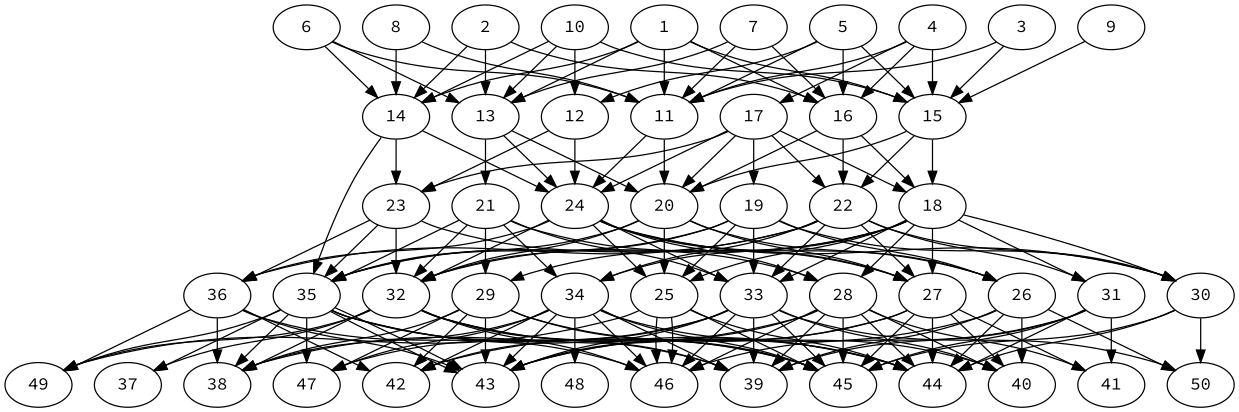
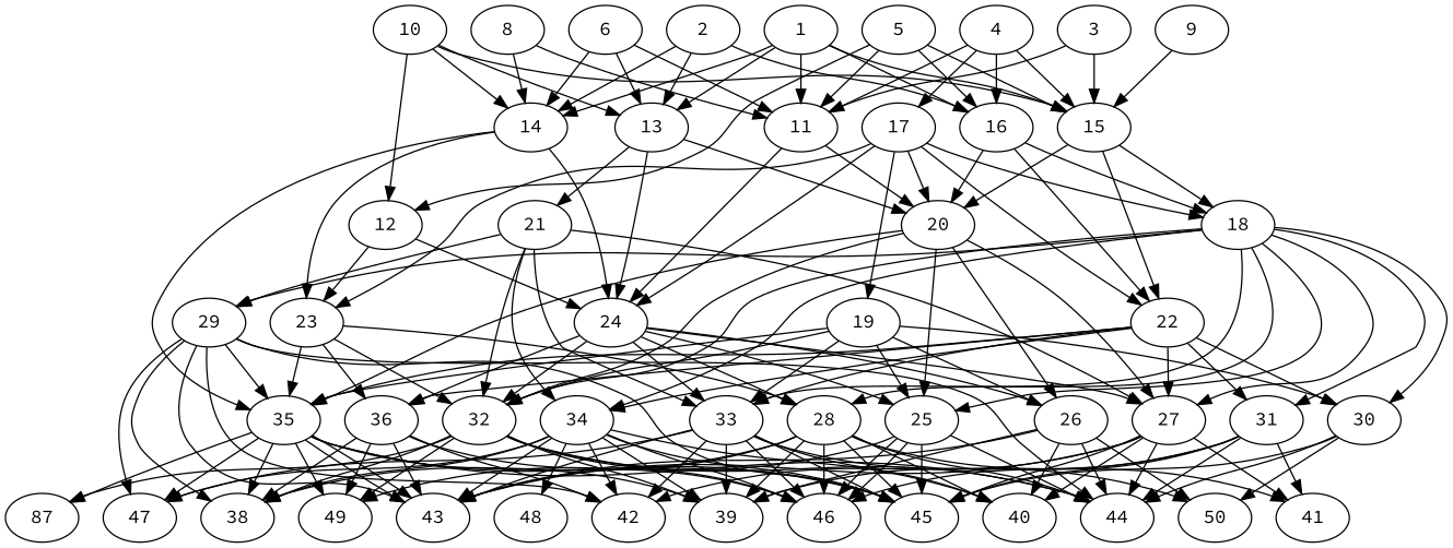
  digraph {
    fontname="Source Code Pro"
    node [alpha=0.03 fontname="Source Code Pro"]
    edge [fontname="Source Code Pro"]
    1 [expect_size=4840316070464906240]
    11 [alpha=0.01 expect_size=23875749016225448]
    13 [expect_size=188167484743696128]
    14 [alpha=0.11 expect_size=6671276291831854080]
    15 [alpha=0.12 expect_size=548017810627928768]
    16 [alpha=0.19 expect_size=10146396154295764992]
    20 [alpha=0.12 expect_size=142651816846253888]
    24 [alpha=0.14 expect_size=596318356192815232]
    21 [alpha=0.07 expect_size=2701749643156778496]
    23 [alpha=0.07 expect_size=1622118605467549952]
    35 [alpha=0.11 expect_size=4861722539613580288]
    18 [alpha=0.08 expect_size=450915939743956992000]
    22 [alpha=0.06 expect_size=94880645937345040]
    25 [alpha=0.17 expect_size=53378362898878216]
    27 [alpha=0.19 expect_size=1137041195821835648]
    32 [alpha=0.20 expect_size=1122999689947725692928]
    26 [alpha=0.01 expect_size=1474872156058747392]
    30 [alpha=0.16 expect_size=1375653542255183003648]
    28 [alpha=0.06 expect_size=137014438076827472]
    33 [alpha=0.01 expect_size=9222103392425655402496]
    36 [alpha=0.12 expect_size=9805400797008422]
    29 [alpha=0.08 expect_size=1108834479947907072000]
    34 [alpha=0.13 expect_size=1975345120991577636864]
    31 [alpha=0.01 expect_size=159606176490490016]
    2 [alpha=0.02 expect_size=11996080683956473856]
    3 [expect_size=14049361372225709539328]
    4 [alpha=0.09 expect_size=130947115846134320]
    17 [alpha=0.05 expect_size=4398218782069906997248]
    19 [expect_size=5359643032896429056]
    5 [alpha=0.19 expect_size=686877638794613358592]
    12 [alpha=0.12 expect_size=16124662994975896]
    6 [alpha=0.01 expect_size=770748471137263419392]
-   7 [alpha=0.18 expect_size=94738476445653216]
    8 [expect_size=39251449446668808]
    9 [alpha=0.20 expect_size=6134907832058295]
    10 [alpha=0.11 expect_size=1939080000347695616]
    44 [alpha=0.09 expect_size=90988674559925813248]
    45 [alpha=0.09 expect_size=2124831949373764009984]
    46 [alpha=0.12 expect_size=23631659580870204]
    49 [alpha=0.05 expect_size=4161722233497638141952]
    40 [alpha=0.20 expect_size=619012521913820905472]
    43 [alpha=0.16 expect_size=4058075313289780224]
    41 [alpha=0.15 expect_size=1683895369639777009664]
    42 [alpha=0.11 expect_size=38756028749323824]
    50 [alpha=0.07 expect_size=139925545936070704]
    39 [alpha=0.14 expect_size=1967295014955443552256]
    38 [alpha=0.19 expect_size=75837289228343967744]
-   37 [alpha=0.15 expect_size=1816187208099480832]
+   37 [alpha=0.15 expect_size=1816187208099480832 label=87]
    47 [alpha=0.15 expect_size=38207283067902344]
    48 [alpha=0.08 expect_size=36417753352224120]
    1 -> 11
    1 -> 13
    1 -> 14
    1 -> 15
    1 -> 16
    11 -> 20
    11 -> 24
    13 -> 20
    13 -> 24
    13 -> 21
    14 -> 24
    14 -> 23
    14 -> 35
    15 -> 20
    15 -> 18
    15 -> 22
    16 -> 20
    16 -> 18
    16 -> 22
    20 -> 35
    20 -> 25
    20 -> 27
    20 -> 32
    20 -> 26
    24 -> 25
    24 -> 27
    24 -> 32
    24 -> 26
-   24 -> 30
    24 -> 28
    24 -> 33
    24 -> 36
-   21 -> 35
+   29 -> 35
    21 -> 27
    21 -> 32
    21 -> 33
    21 -> 29
    21 -> 34
    23 -> 35
    23 -> 32
    23 -> 28
    23 -> 36
    35 -> 44
    35 -> 45
    35 -> 49
    35 -> 43
    35 -> 43
    35 -> 39
    35 -> 38
    35 -> 37
    35 -> 47
    18 -> 25
    18 -> 27
    18 -> 32
    18 -> 30
    18 -> 28
    18 -> 33
    18 -> 29
    18 -> 34
    18 -> 31
    22 -> 35
    22 -> 27
    22 -> 30
    22 -> 33
    22 -> 36
    22 -> 34
    22 -> 31
    25 -> 44
    25 -> 45
    25 -> 46
    25 -> 46
    25 -> 49
    27 -> 44
    27 -> 45
    27 -> 40
    27 -> 43
    27 -> 41
    27 -> 42
    32 -> 44
    32 -> 45
    32 -> 46
    32 -> 49
    32 -> 39
    32 -> 38
    32 -> 37
    26 -> 44
    26 -> 40
    26 -> 43
    26 -> 50
    26 -> 39
    30 -> 44
    30 -> 45
    30 -> 50
    28 -> 44
    28 -> 45
    28 -> 46
    28 -> 40
    28 -> 43
    28 -> 41
    28 -> 39
    28 -> 38
    33 -> 45
    33 -> 46
    33 -> 40
    33 -> 43
    33 -> 42
    33 -> 50
    33 -> 39
    33 -> 47
    36 -> 46
    36 -> 49
    36 -> 43
    36 -> 42
    36 -> 38
    29 -> 44
    29 -> 45
    29 -> 43
    29 -> 42
    29 -> 38
    29 -> 47
    34 -> 45
    34 -> 46
    34 -> 40
    34 -> 43
    34 -> 42
    34 -> 39
    34 -> 38
    34 -> 47
    34 -> 48
    31 -> 44
    31 -> 45
    31 -> 46
    31 -> 41
    31 -> 39
    2 -> 13
    2 -> 14
    2 -> 16
    3 -> 11
    3 -> 15
    4 -> 11
    4 -> 15
    4 -> 16
    4 -> 17
    17 -> 20
    17 -> 24
    17 -> 23
    17 -> 18
    17 -> 22
    17 -> 19
    19 -> 35
    19 -> 25
    19 -> 32
    19 -> 26
    19 -> 30
    19 -> 33
    5 -> 11
    5 -> 15
    5 -> 16
    5 -> 12
    12 -> 24
    12 -> 23
    6 -> 11
    6 -> 13
    6 -> 14
-   7 -> 11
-   7 -> 13
-   7 -> 16
    8 -> 11
    8 -> 14
    9 -> 15
    10 -> 13
    10 -> 14
    10 -> 15
    10 -> 12
  }
